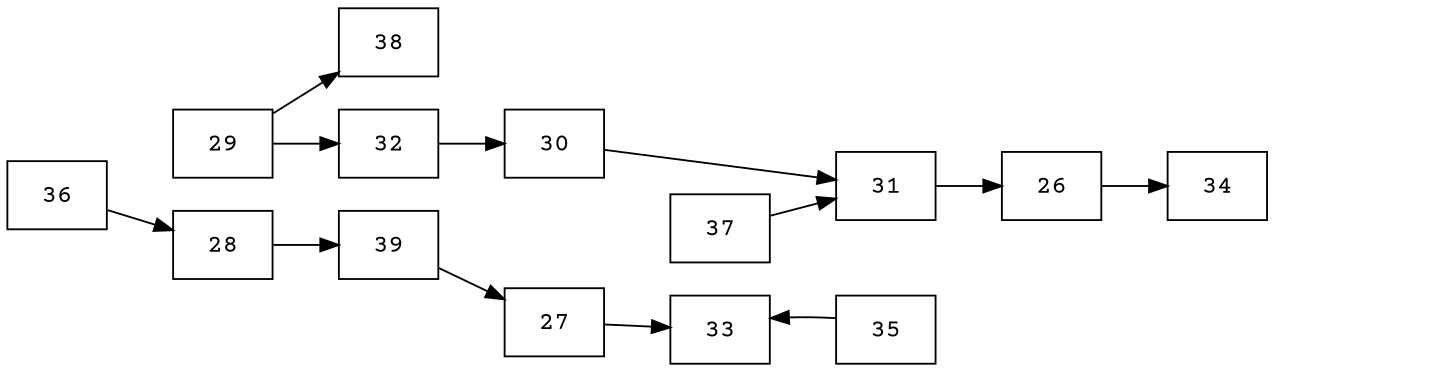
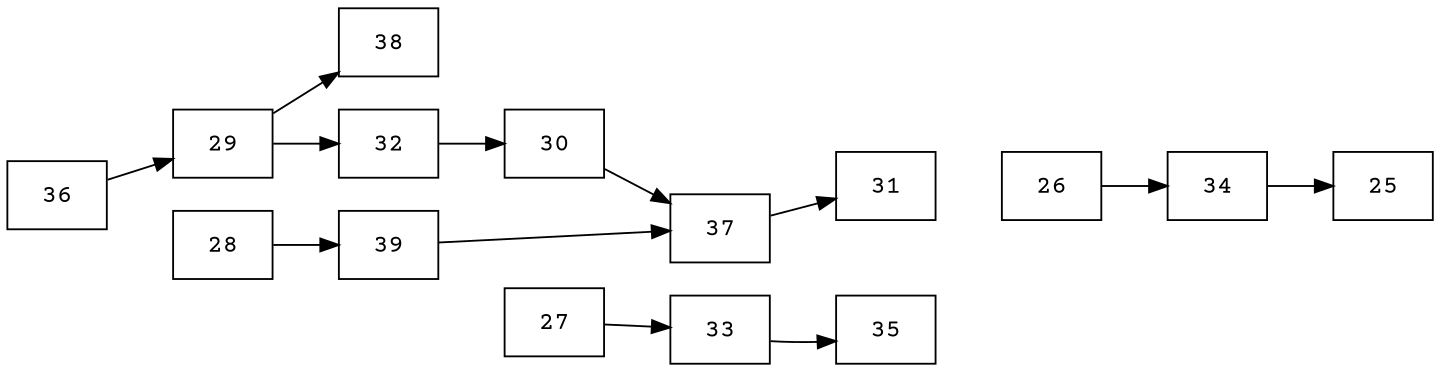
  digraph {
    fontname="Courier Prime"
    rankdir=LR
    node [fontname="Courier Prime" shape=record]
    edge [fontname="Courier Prime"]
    n1 [label="{38}"]
    n2 [label="{29}"]
    n3 [label="{32}"]
    n4 [label="{30}"]
    n5 [label="{37}"]
    n6 [label="{31}"]
    n7 [label="{26}"]
    n8 [label="{34}"]
+   n9 [label="{25}"]
    n10 [label="{36}"]
    n11 [label="{28}"]
    n12 [label="{39}"]
    n13 [label="{27}"]
    n14 [label="{33}"]
    n15 [label="{35}"]
    n2 -> n1
    n2 -> n3
    n3 -> n4
-   n4 -> n6
+   n4 -> n5
    n5 -> n6
-   n6 -> n7
    n7 -> n8
-   n10 -> n11
+   n8 -> n9
+   n10 -> n2
    n11 -> n12
-   n12 -> n13
+   n12 -> n5
    n13 -> n14
-   n15 -> n14
+   n14 -> n15
  }
